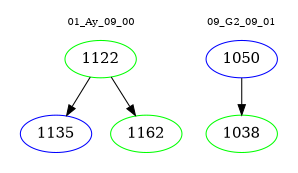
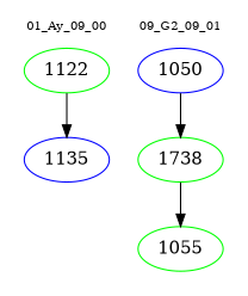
  digraph {
    node [color=green]
    edge [color=black]
    n1 [color=blue label=1135]
    n2 [label=1122]
-   n3 [label=1162]
    n4 [color=blue label=1050]
-   n5 [label=1038]
+   n5 [label=1738]
+   n6 [label=1055]
    subgraph cluster_1 {
      color=white
      fontsize=10
      label="01_Ay_09_00"
      n1
      n2
-     n3
    }
    subgraph cluster_2 {
      color=white
      fontsize=10
      label="09_G2_09_01"
      n4
      n5
+     n6
    }
    n2 -> n1
-   n2 -> n3
    n4 -> n5
+   n5 -> n6
  }
